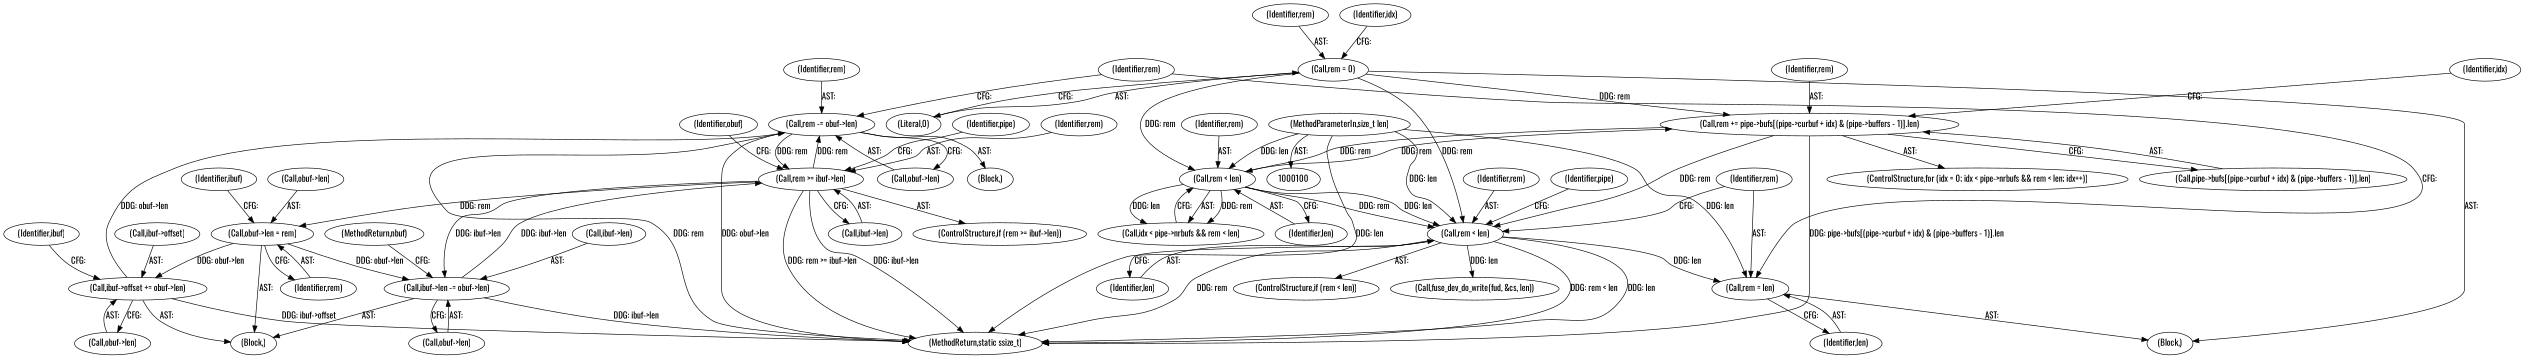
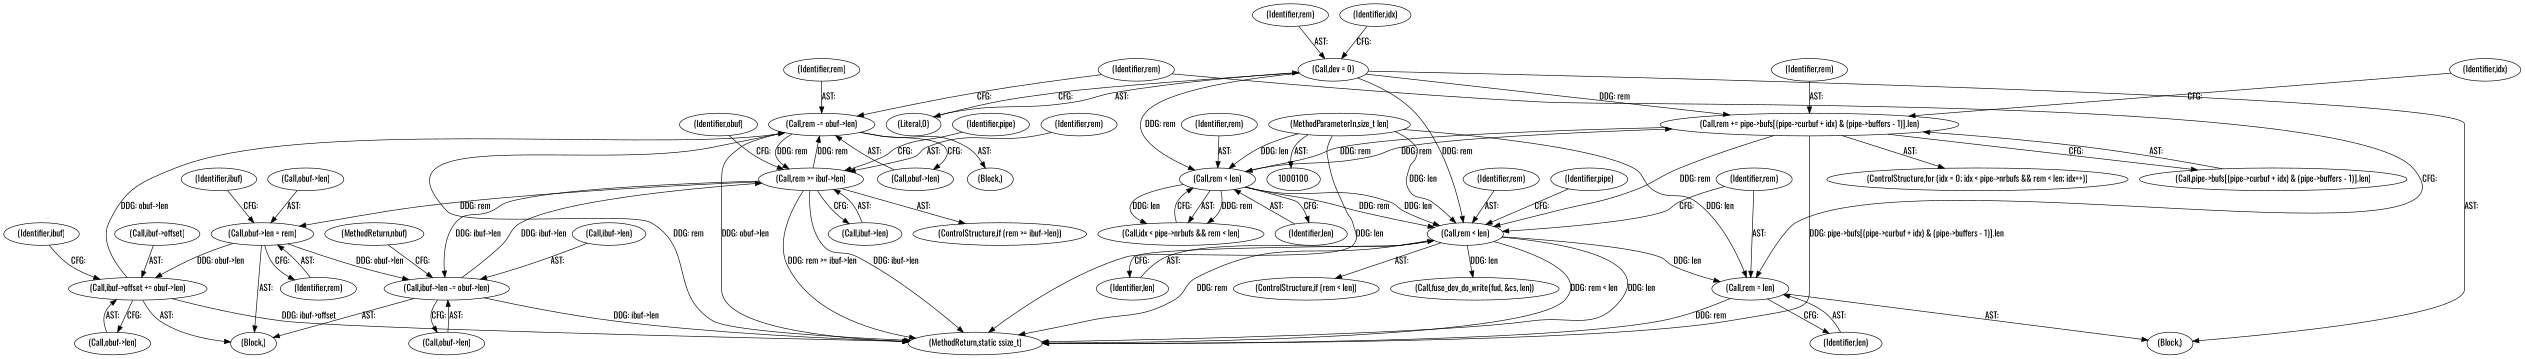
  digraph {
    fontname=Oswald
    node [fontname=Oswald]
    edge [fontname=Oswald]
    n1 [label="(Call,rem -= obuf->len)"]
    n2 [label="(Call,rem >= ibuf->len)"]
    n3 [label="(MethodReturn,static ssize_t)"]
    n4 [label="(Call,obuf->len)"]
    n5 [label="(Block,)"]
    n6 [label="(Call,obuf->len = rem)"]
    n7 [label="(Call,ibuf->len -= obuf->len)"]
    n8 [label="(Call,ibuf->len)"]
    n9 [label="(ControlStructure,if (rem >= ibuf->len))"]
    n10 [label="(Call,ibuf->offset += obuf->len)"]
    n11 [label="(Identifier,rem)"]
    n12 [label="(Block,)"]
    n13 [label="(Call,obuf->len)"]
    n14 [label="(Call,obuf->len)"]
    n15 [label="(Call,rem = len)"]
    n16 [label="(Block,)"]
    n17 [label="(Identifier,len)"]
    n18 [label="(Call,rem < len)"]
    n19 [label="(ControlStructure,if (rem < len))"]
    n20 [label="(Call,fuse_dev_do_write(fud, &cs, len))"]
    n21 [label="(Identifier,len)"]
    n22 [label="(Call,rem += pipe->bufs[(pipe->curbuf + idx) & (pipe->buffers - 1)].len)"]
    n23 [label="(Call,rem < len)"]
    n24 [label="(ControlStructure,for (idx = 0; idx < pipe->nrbufs && rem < len; idx++))"]
    n25 [label="(Call,pipe->bufs[(pipe->curbuf + idx) & (pipe->buffers - 1)].len)"]
    n26 [label="(Identifier,len)"]
    n27 [label="(Call,idx < pipe->nrbufs && rem < len)"]
-   n28 [label="(Call,rem = 0)"]
+   n28 [label="(Call,dev = 0)"]
    n29 [label="(Literal,0)"]
    n30 [label="(MethodParameterIn,size_t len)"]
    1000100
    n32 [label="(Identifier,rem)"]
    n33 [label="(Identifier,obuf)"]
    n34 [label="(Identifier,rem)"]
    n35 [label="(Identifier,rem)"]
    n36 [label="(Identifier,pipe)"]
    n37 [label="(Call,ibuf->len)"]
    n38 [label="(Identifier,ibuf)"]
    n39 [label="(MethodReturn,nbuf)"]
    n40 [label="(Identifier,idx)"]
    n41 [label="(Identifier,pipe)"]
    n42 [label="(Identifier,rem)"]
    n43 [label="(Call,obuf->len)"]
    n44 [label="(Identifier,idx)"]
    n45 [label="(Identifier,rem)"]
    n46 [label="(Call,ibuf->offset)"]
    n47 [label="(Identifier,ibuf)"]
    n48 [label="(Identifier,rem)"]
    n49 [label="(Identifier,rem)"]
    n50 [label="(Identifier,rem)"]
    n1 -> n2 [label="DDG: rem"]
    n1 -> n3 [label="DDG: rem"]
    n1 -> n3 [label="DDG: obuf->len"]
    n1 -> n4 [label="CFG: "]
    n1 -> n5 [label="AST: "]
    n2 -> n1 [label="DDG: rem"]
    n2 -> n3 [label="DDG: rem >= ibuf->len"]
    n2 -> n3 [label="DDG: ibuf->len"]
    n2 -> n6 [label="DDG: rem"]
    n2 -> n7 [label="DDG: ibuf->len"]
    n2 -> n8 [label="CFG: "]
    n2 -> n9 [label="AST: "]
    n4 -> n1 [label="AST: "]
    n6 -> n7 [label="DDG: obuf->len"]
    n6 -> n10 [label="DDG: obuf->len"]
    n6 -> n11 [label="CFG: "]
    n6 -> n12 [label="AST: "]
    n7 -> n2 [label="DDG: ibuf->len"]
    n7 -> n3 [label="DDG: ibuf->len"]
    n7 -> n12 [label="AST: "]
    n7 -> n13 [label="CFG: "]
    n8 -> n2 [label="AST: "]
    n10 -> n1 [label="DDG: obuf->len"]
    n10 -> n3 [label="DDG: ibuf->offset"]
    n10 -> n12 [label="AST: "]
    n10 -> n14 [label="CFG: "]
    n11 -> n6 [label="AST: "]
    n13 -> n7 [label="AST: "]
    n14 -> n10 [label="AST: "]
+   n15 -> n3 [label="DDG: rem"]
    n15 -> n16 [label="AST: "]
    n15 -> n17 [label="CFG: "]
    n17 -> n15 [label="AST: "]
    n18 -> n3 [label="DDG: rem"]
    n18 -> n3 [label="DDG: rem < len"]
    n18 -> n3 [label="DDG: len"]
    n18 -> n15 [label="DDG: len"]
    n18 -> n19 [label="AST: "]
    n18 -> n20 [label="DDG: len"]
    n18 -> n21 [label="CFG: "]
    n21 -> n18 [label="AST: "]
    n22 -> n3 [label="DDG: pipe->bufs[(pipe->curbuf + idx) & (pipe->buffers - 1)].len"]
    n22 -> n18 [label="DDG: rem"]
    n22 -> n23 [label="DDG: rem"]
    n22 -> n24 [label="AST: "]
    n22 -> n25 [label="CFG: "]
    n23 -> n18 [label="DDG: rem"]
    n23 -> n18 [label="DDG: len"]
    n23 -> n22 [label="DDG: rem"]
    n23 -> n26 [label="CFG: "]
    n23 -> n27 [label="AST: "]
    n23 -> n27 [label="DDG: rem"]
    n23 -> n27 [label="DDG: len"]
    n25 -> n22 [label="AST: "]
    n26 -> n23 [label="AST: "]
    n27 -> n23 [label="CFG: "]
    n28 -> n16 [label="AST: "]
    n28 -> n18 [label="DDG: rem"]
    n28 -> n22 [label="DDG: rem"]
    n28 -> n23 [label="DDG: rem"]
    n28 -> n29 [label="CFG: "]
    n29 -> n28 [label="AST: "]
    n30 -> n3 [label="DDG: len"]
    n30 -> n15 [label="DDG: len"]
    n30 -> n18 [label="DDG: len"]
    n30 -> n23 [label="DDG: len"]
    n30 -> 1000100 [label="AST: "]
    n32 -> n18 [label="AST: "]
    n33 -> n2 [label="CFG: "]
    n34 -> n28 [label="AST: "]
    n35 -> n1 [label="CFG: "]
    n35 -> n15 [label="CFG: "]
    n36 -> n18 [label="CFG: "]
    n37 -> n7 [label="AST: "]
    n38 -> n6 [label="CFG: "]
    n39 -> n7 [label="CFG: "]
    n40 -> n28 [label="CFG: "]
    n41 -> n2 [label="CFG: "]
    n42 -> n22 [label="AST: "]
    n43 -> n6 [label="AST: "]
    n44 -> n22 [label="CFG: "]
    n45 -> n23 [label="AST: "]
    n46 -> n10 [label="AST: "]
    n47 -> n10 [label="CFG: "]
    n48 -> n1 [label="AST: "]
    n49 -> n15 [label="AST: "]
    n49 -> n18 [label="CFG: "]
    n50 -> n2 [label="AST: "]
  }
